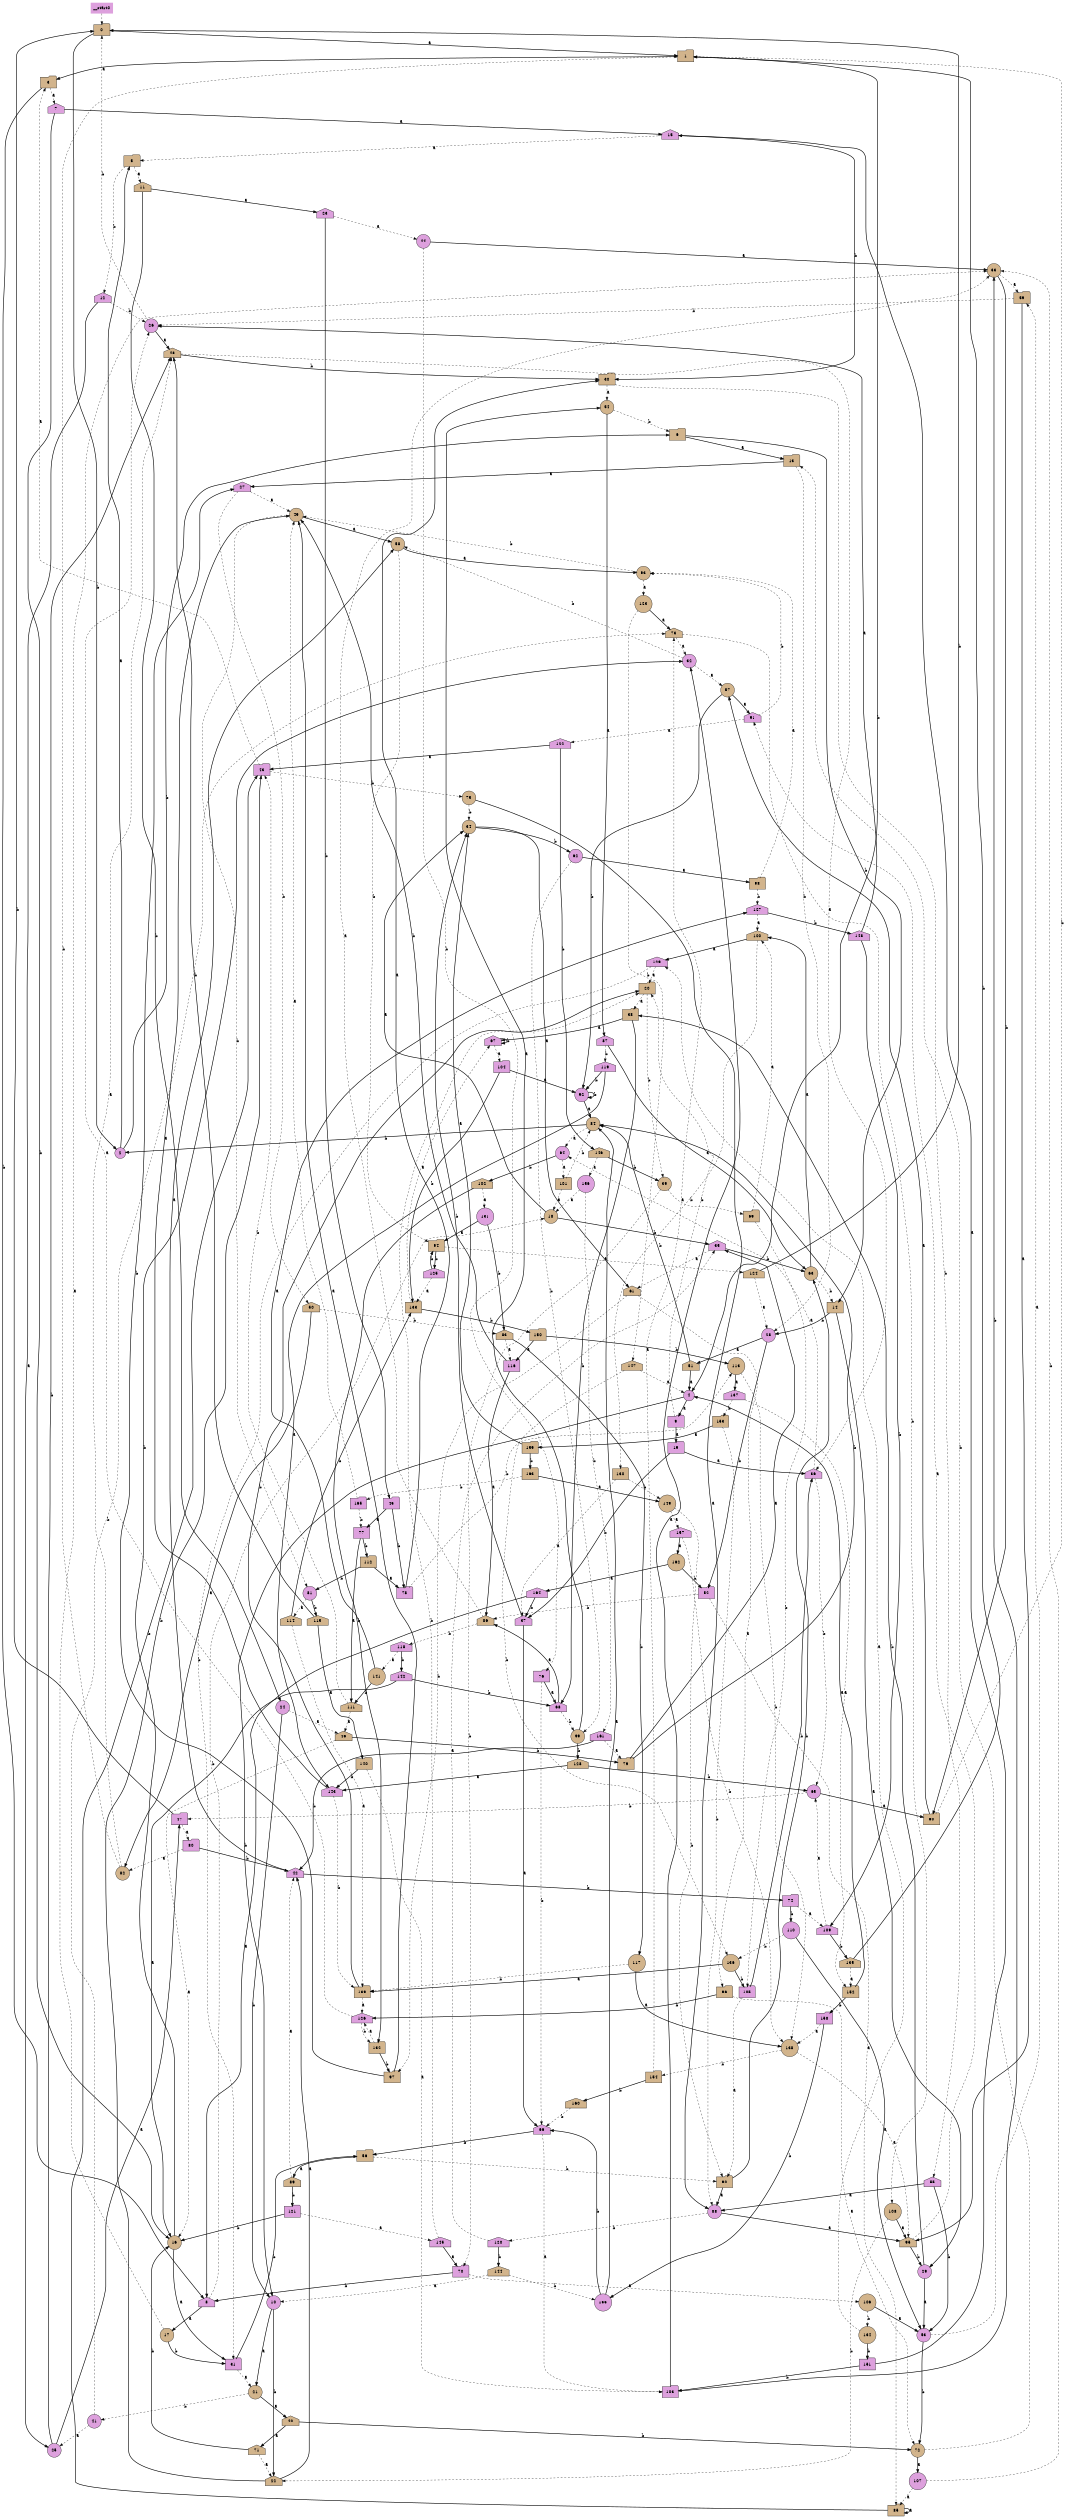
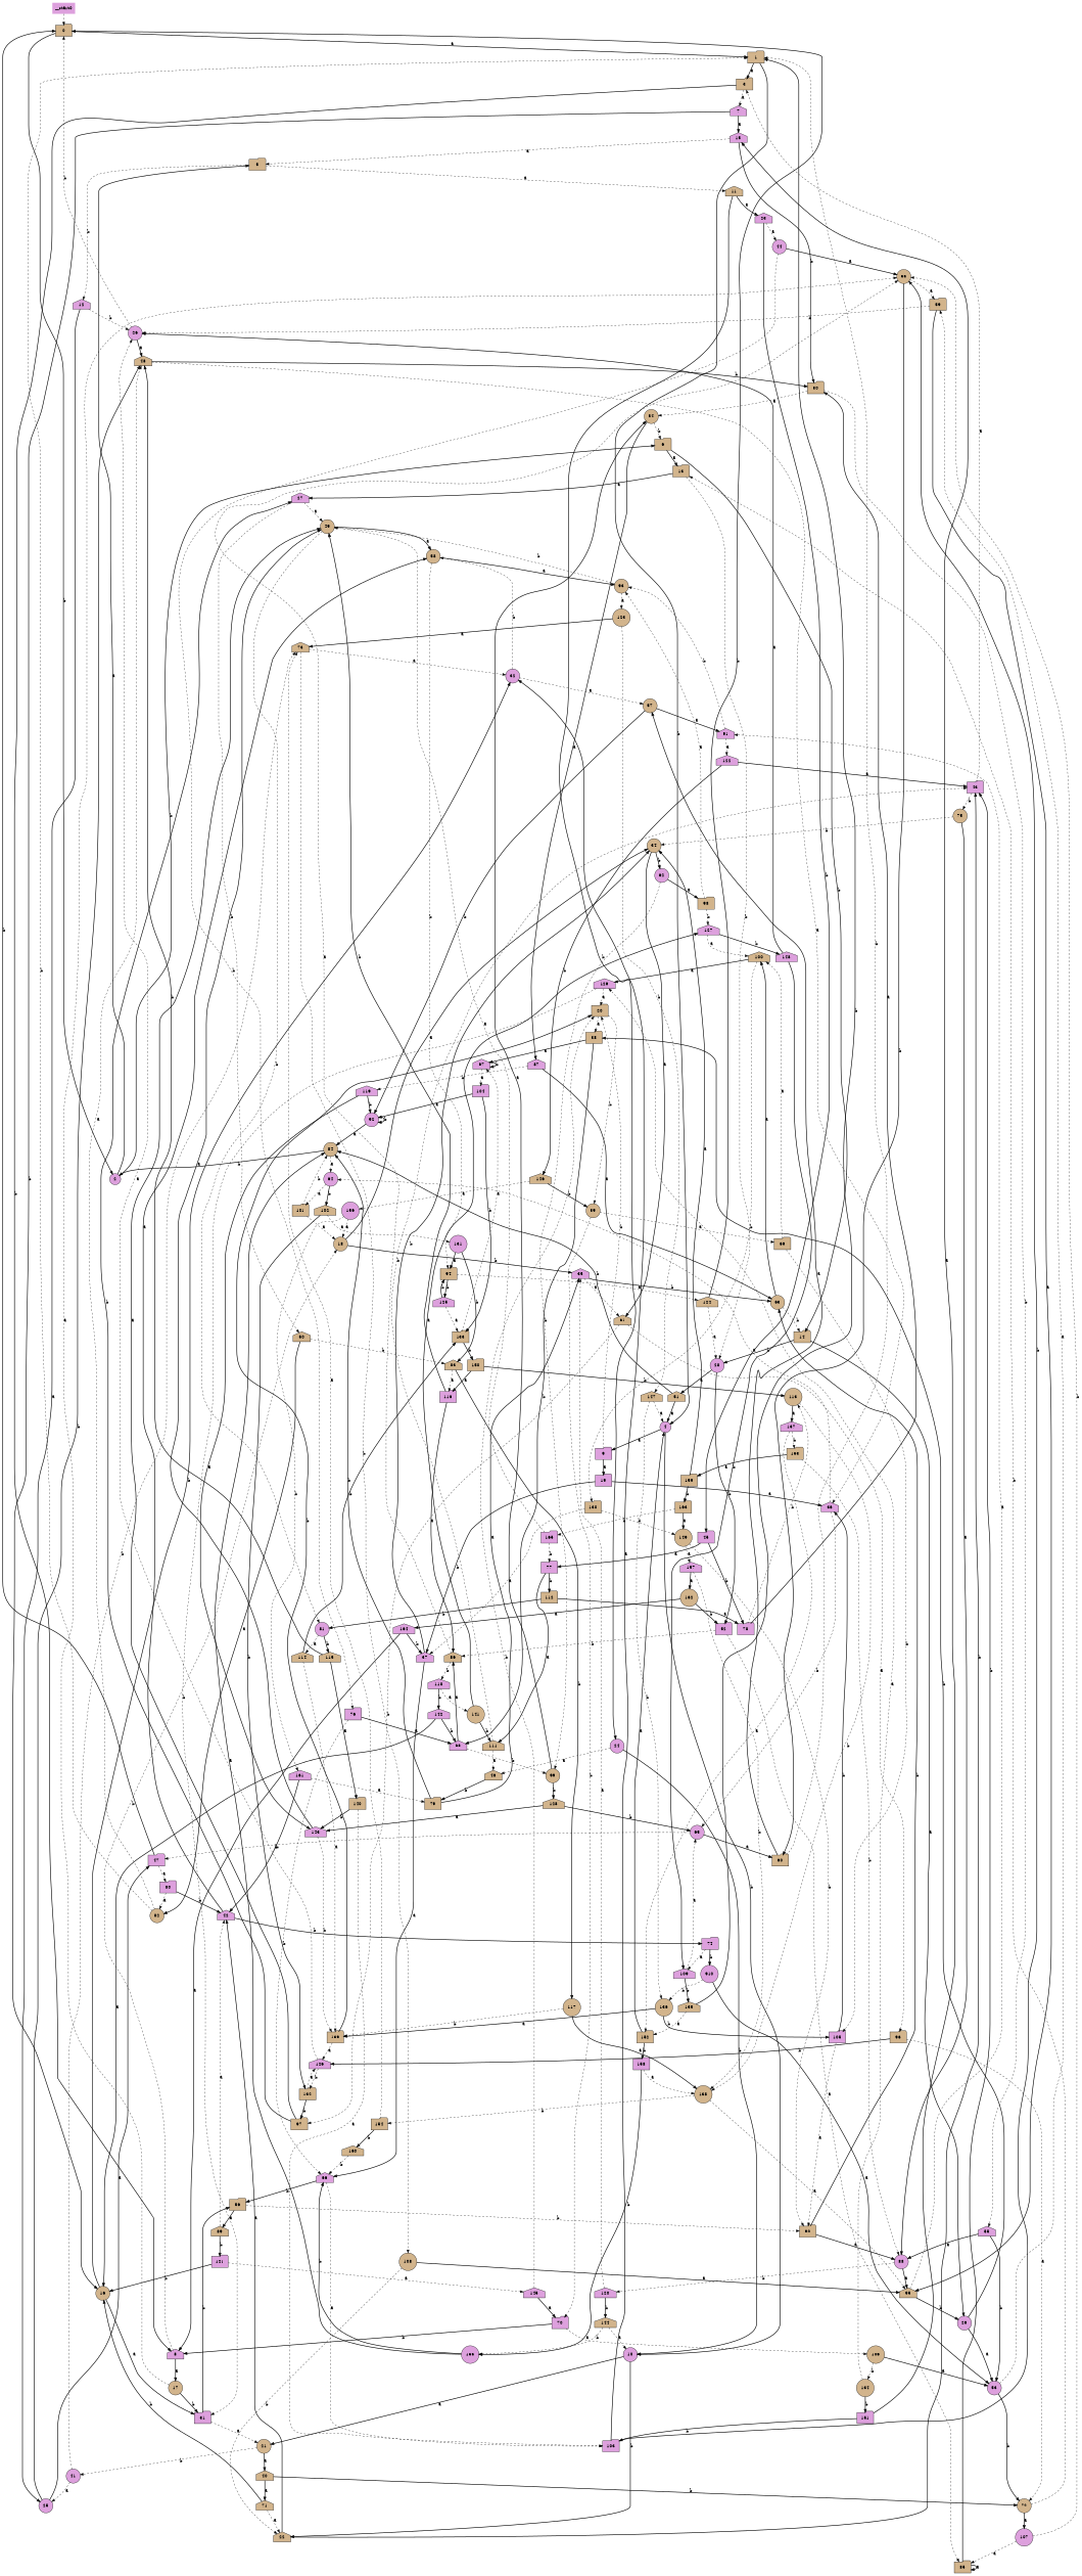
  digraph {
    node [fillcolor=tan shape=house style=filled]
    edge [style=bold]
    __start0 [fillcolor=plum shape=none]
    0 [shape=folder]
    1 [shape=folder]
    2 [fillcolor=plum shape=circle]
    3 [shape=folder]
    4 [fillcolor=plum shape=circle]
    5 [shape=folder]
    6 [shape=folder]
    7 [fillcolor=plum]
    8 [fillcolor=plum]
    9 [fillcolor=plum shape=folder]
    10 [fillcolor=plum shape=circle]
    11
    12 [fillcolor=plum]
    13 [shape=folder]
    14 [shape=folder]
    15 [fillcolor=plum]
    16 [shape=circle]
    17 [shape=circle]
    18 [shape=circle]
    19 [fillcolor=plum shape=folder]
    20 [shape=folder]
    21 [shape=circle]
    22
    23 [fillcolor=plum]
    24 [fillcolor=plum shape=circle]
    25 [fillcolor=plum shape=circle]
    26 [fillcolor=plum shape=circle]
    27 [fillcolor=plum]
    28 [fillcolor=plum shape=circle]
    29 [fillcolor=plum shape=circle]
    30 [shape=folder]
    31 [fillcolor=plum shape=folder]
    32 [fillcolor=plum shape=circle]
    33 [shape=circle]
    34 [shape=circle]
    35 [fillcolor=plum]
    36 [fillcolor=plum]
    37 [fillcolor=plum]
    38 [shape=folder]
    39 [shape=circle]
    40
    41 [fillcolor=plum shape=circle]
    42 [fillcolor=plum]
    43 [fillcolor=plum shape=folder]
    44 [fillcolor=plum shape=circle]
    45 [fillcolor=plum shape=folder]
    46
    47 [fillcolor=plum shape=folder]
    48
    49 [shape=circle]
    50
    51
    52 [fillcolor=plum shape=folder]
    53 [fillcolor=plum shape=circle]
    54 [shape=circle]
    55 [fillcolor=plum]
    56 [shape=folder]
    57 [shape=circle]
    58 [shape=circle]
    59 [shape=folder]
    60 [shape=folder]
    61
    62 [fillcolor=plum shape=circle]
    63 [shape=circle]
    64 [fillcolor=plum shape=circle]
    65 [fillcolor=plum shape=circle]
    66 [fillcolor=plum]
    67 [fillcolor=plum]
    68 [fillcolor=plum]
    69 [shape=folder]
    70 [fillcolor=plum shape=folder]
    71
    72 [shape=circle]
    73
    74 [fillcolor=plum shape=folder]
    75 [shape=circle]
    76 [fillcolor=plum shape=folder]
    77 [fillcolor=plum shape=folder]
    78 [fillcolor=plum shape=folder]
    79 [shape=folder]
    80 [fillcolor=plum shape=folder]
    81 [fillcolor=plum shape=circle]
    82 [shape=circle]
    83
    84 [shape=circle]
    85 [shape=folder]
    86
    87 [fillcolor=plum]
    88 [fillcolor=plum shape=circle]
    89
    90 [shape=folder]
    91 [fillcolor=plum]
    92 [fillcolor=plum shape=circle]
    93 [shape=circle]
    94 [shape=folder]
    95
    96 [shape=folder]
    97 [shape=folder]
    98 [shape=folder]
    99 [shape=circle]
    100
    101 [shape=folder]
    102
    103 [fillcolor=plum shape=folder]
    104 [fillcolor=plum shape=folder]
    105 [fillcolor=plum shape=folder]
    106 [shape=circle]
    107 [fillcolor=plum shape=circle]
    108 [shape=circle]
    109 [fillcolor=plum]
-   110 [fillcolor=plum shape=circle]
+   110 [fillcolor=plum shape=circle label=910]
    111
    112 [shape=folder]
    113 [shape=circle]
    114
    115
    116 [fillcolor=plum shape=folder]
    117 [shape=circle]
    118 [fillcolor=plum]
    119 [fillcolor=plum]
    120 [fillcolor=plum]
    121 [fillcolor=plum shape=folder]
    122 [fillcolor=plum]
    123 [shape=circle]
    124
    125 [fillcolor=plum]
    126 [fillcolor=plum]
    127 [fillcolor=plum]
    128
    129 [fillcolor=plum]
    130 [shape=folder]
    131 [fillcolor=plum shape=circle]
    132 [shape=folder]
    133 [shape=folder]
    134 [shape=circle]
    135
    136 [shape=circle]
    137 [fillcolor=plum]
    138 [shape=circle]
    139 [shape=folder]
    140 [shape=folder]
    141 [shape=circle]
    142 [fillcolor=plum]
    143 [fillcolor=plum]
    144
    145 [fillcolor=plum]
    146
    147
    148 [fillcolor=plum]
    149 [shape=circle]
    150 [shape=folder]
    151 [fillcolor=plum shape=folder]
    152 [shape=folder]
    153 [shape=folder]
    154 [shape=folder]
    155 [fillcolor=plum shape=circle]
    156 [fillcolor=plum shape=circle]
    157 [fillcolor=plum]
    158 [fillcolor=plum shape=folder]
    159 [shape=folder]
    160
    161 [fillcolor=plum]
    162 [shape=circle]
    163 [shape=folder]
    164 [fillcolor=plum]
    165 [fillcolor=plum shape=folder]
    __start0 -> 0 [style=dashed]
    0 -> 1 [label=a]
    0 -> 2 [label=b]
    1 -> 3 [label=a]
    1 -> 4 [label=b]
    2 -> 5 [label=a]
    2 -> 6 [label=b]
    3 -> 7 [label=a style=dashed]
    3 -> 8 [label=b]
    4 -> 9 [label=a]
    4 -> 10 [label=b]
    5 -> 11 [label=a style=dashed]
    5 -> 12 [label=b style=dashed]
    6 -> 13 [label=a]
    6 -> 14 [label=b]
    7 -> 15 [label=a]
    7 -> 16 [label=b]
    8 -> 17 [label=a]
    8 -> 18 [label=b style=dashed]
    9 -> 19 [label=a]
    9 -> 20 [label=b style=dashed]
    10 -> 21 [label=a]
    10 -> 22 [label=b]
    11 -> 23 [label=a]
    11 -> 24 [label=b]
    12 -> 25 [label=a]
    12 -> 26 [label=b style=dashed]
    13 -> 27 [label=a]
    13 -> 28 [label=b style=dashed]
    14 -> 28 [label=b]
    14 -> 29 [label=a]
    15 -> 5 [label=a style=dashed]
    15 -> 30 [label=b]
    16 -> 31 [label=a]
    16 -> 32 [label=b]
    17 -> 31 [label=b]
    17 -> 33 [label=a style=dashed]
    18 -> 34 [label=a]
    18 -> 35 [label=b]
    19 -> 36 [label=a]
    19 -> 37 [label=b]
    20 -> 38 [label=a style=dashed]
    20 -> 39 [label=b style=dashed]
    21 -> 40 [label=a]
    21 -> 41 [label=b style=dashed]
    22 -> 42 [label=a]
    22 -> 43 [label=b]
    23 -> 44 [label=a style=dashed]
    23 -> 45 [label=b]
    24 -> 10 [label=b]
    24 -> 46 [label=a style=dashed]
    25 -> 47 [label=a]
    25 -> 48 [label=b]
    26 -> 0 [label=b style=dashed]
    26 -> 48 [label=a]
    27 -> 49 [label=a style=dashed]
    27 -> 50 [label=b style=dashed]
    28 -> 51 [label=a]
    28 -> 52 [label=b]
    29 -> 38 [label=b]
    29 -> 53 [label=a]
    30 -> 54 [label=a style=dashed]
    30 -> 55 [label=b style=dashed]
    31 -> 21 [label=a style=dashed]
    31 -> 56 [label=b]
    32 -> 57 [label=a style=dashed]
    32 -> 58 [label=b style=dashed]
    33 -> 59 [label=a style=dashed]
    33 -> 60 [label=b]
    34 -> 61 [label=a]
    34 -> 62 [label=b]
    35 -> 61 [label=a style=dashed]
    35 -> 63 [label=b]
    36 -> 64 [label=a style=dashed]
    36 -> 65 [label=b style=dashed]
    37 -> 34 [label=b]
    37 -> 66 [label=a]
    38 -> 67 [label=a]
    38 -> 68 [label=b]
    39 -> 69 [label=a style=dashed]
    39 -> 70 [label=b style=dashed]
    40 -> 71 [label=a]
    40 -> 72 [label=b]
    41 -> 25 [label=a style=dashed]
    41 -> 73 [label=b style=dashed]
    42 -> 58 [label=a]
    42 -> 74 [label=b]
    43 -> 3 [label=a style=dashed]
    43 -> 75 [label=b style=dashed]
    44 -> 33 [label=a]
    44 -> 76 [label=b style=dashed]
    45 -> 77 [label=a]
    45 -> 78 [label=b]
-   46 -> 16 [label=a style=dashed]
    46 -> 79 [label=b]
    47 -> 0 [label=b]
    47 -> 80 [label=a style=dashed]
    48 -> 30 [label=b]
    48 -> 36 [label=a style=dashed]
    49 -> 58 [label=a]
    49 -> 81 [label=b style=dashed]
    50 -> 82 [label=a]
    50 -> 83 [label=b style=dashed]
    51 -> 4 [label=a]
    51 -> 84 [label=b]
    52 -> 85 [label=a style=dashed]
    52 -> 86 [label=b style=dashed]
    53 -> 59 [label=a style=dashed]
    53 -> 72 [label=b]
    54 -> 6 [label=b style=dashed]
    54 -> 87 [label=a]
    55 -> 53 [label=b]
    55 -> 88 [label=a]
    56 -> 89 [label=a]
    56 -> 90 [label=b style=dashed]
    57 -> 91 [label=a]
    57 -> 92 [label=b]
    58 -> 93 [label=a]
    58 -> 94 [label=b style=dashed]
    59 -> 26 [label=b style=dashed]
    59 -> 95 [label=a]
    60 -> 1 [label=b style=dashed]
    60 -> 57 [label=a]
    61 -> 96 [label=a style=dashed]
    61 -> 97 [label=b style=dashed]
    62 -> 98 [label=a]
    62 -> 99 [label=b style=dashed]
    63 -> 14 [label=b style=dashed]
    63 -> 100 [label=a]
    64 -> 101 [label=a style=dashed]
    64 -> 102 [label=b]
    65 -> 47 [label=b style=dashed]
    65 -> 60 [label=a]
    66 -> 56 [label=b]
    66 -> 103 [label=a style=dashed]
    67 -> 67 [label=b]
    67 -> 104 [label=a style=dashed]
    68 -> 86 [label=a]
    68 -> 99 [label=b style=dashed]
    69 -> 100 [label=a style=dashed]
    69 -> 105 [label=b style=dashed]
    70 -> 8 [label=b]
    70 -> 106 [label=a style=dashed]
    71 -> 16 [label=b]
    71 -> 22 [label=a style=dashed]
    72 -> 13 [label=b style=dashed]
    72 -> 107 [label=a]
    73 -> 32 [label=a style=dashed]
    73 -> 108 [label=b style=dashed]
    74 -> 109 [label=a style=dashed]
    74 -> 110 [label=b]
    75 -> 34 [label=b style=dashed]
    75 -> 88 [label=a]
    76 -> 66 [label=b style=dashed]
    76 -> 68 [label=a]
    77 -> 111 [label=a]
    77 -> 112 [label=b]
    78 -> 30 [label=a]
    78 -> 113 [label=b style=dashed]
    79 -> 35 [label=a]
    79 -> 84 [label=b]
    80 -> 42 [label=b]
    80 -> 82 [label=a style=dashed]
    81 -> 114 [label=a style=dashed]
    81 -> 115 [label=b]
    82 -> 1 [label=b style=dashed]
    82 -> 48 [label=a style=dashed]
    83 -> 116 [label=a style=dashed]
    83 -> 117 [label=b]
    84 -> 2 [label=b]
    84 -> 64 [label=a style=dashed]
    85 -> 43 [label=b]
    85 -> 85 [label=a]
    86 -> 33 [label=a style=dashed]
    86 -> 118 [label=b style=dashed]
    87 -> 63 [label=a]
    87 -> 119 [label=b style=dashed]
    88 -> 95 [label=a]
    88 -> 120 [label=b style=dashed]
    89 -> 42 [label=a style=dashed]
    89 -> 121 [label=b]
    90 -> 63 [label=b]
    90 -> 88 [label=a]
    91 -> 93 [label=b style=dashed]
    91 -> 122 [label=a style=dashed]
    92 -> 84 [label=a]
    92 -> 92 [label=b]
    93 -> 49 [label=b style=dashed]
    93 -> 123 [label=a style=dashed]
    94 -> 124 [label=a style=dashed]
    94 -> 125 [label=b]
    95 -> 29 [label=b]
    95 -> 91 [label=a style=dashed]
    96 -> 72 [label=a style=dashed]
    96 -> 126 [label=b]
    97 -> 27 [label=b]
    97 -> 49 [label=a]
    98 -> 93 [label=a style=dashed]
    98 -> 127 [label=b style=dashed]
    99 -> 54 [label=a]
    99 -> 128 [label=b]
    100 -> 129 [label=a]
    100 -> 130 [label=b style=dashed]
    101 -> 18 [label=a style=dashed]
    101 -> 84 [label=b style=dashed]
    102 -> 131 [label=a style=dashed]
    102 -> 132 [label=b]
    103 -> 32 [label=a]
    103 -> 33 [label=b]
    104 -> 92 [label=a]
    104 -> 133 [label=b]
    105 -> 36 [label=b]
    105 -> 90 [label=a style=dashed]
    106 -> 53 [label=a]
    106 -> 134 [label=b style=dashed]
    107 -> 33 [label=b style=dashed]
    107 -> 85 [label=a style=dashed]
    108 -> 22 [label=b style=dashed]
    108 -> 95 [label=a]
    109 -> 65 [label=a style=dashed]
    109 -> 135 [label=b]
    110 -> 53 [label=a]
    110 -> 136 [label=b style=dashed]
    111 -> 43 [label=b style=dashed]
    111 -> 46 [label=a style=dashed]
    112 -> 78 [label=a]
    112 -> 81 [label=b]
    113 -> 137 [label=a]
    113 -> 138 [label=b style=dashed]
    114 -> 133 [label=b]
    114 -> 139 [label=a style=dashed]
    115 -> 48 [label=b]
    115 -> 140 [label=a]
    116 -> 49 [label=b]
    116 -> 86 [label=a]
    117 -> 138 [label=a]
    117 -> 139 [label=b style=dashed]
    118 -> 141 [label=a style=dashed]
    118 -> 142 [label=b]
    119 -> 92 [label=b]
    119 -> 143 [label=a]
    120 -> 35 [label=a style=dashed]
    120 -> 144 [label=b]
    121 -> 16 [label=b]
    121 -> 145 [label=a style=dashed]
    122 -> 43 [label=a]
    122 -> 146 [label=b]
    123 -> 73 [label=a]
    123 -> 147 [label=b style=dashed]
    124 -> 0 [label=b]
    124 -> 28 [label=a style=dashed]
    125 -> 94 [label=b]
    125 -> 133 [label=a style=dashed]
    126 -> 26 [label=a style=dashed]
    126 -> 132 [label=b style=dashed]
    127 -> 100 [label=a style=dashed]
    127 -> 148 [label=b]
    128 -> 65 [label=b]
    128 -> 143 [label=a]
    129 -> 20 [label=a style=dashed]
    129 -> 31 [label=b style=dashed]
    130 -> 37 [label=a style=dashed]
    130 -> 149 [label=b style=dashed]
    131 -> 83 [label=b]
    131 -> 94 [label=a]
    132 -> 97 [label=b]
    132 -> 126 [label=a style=dashed]
    133 -> 67 [label=a style=dashed]
    133 -> 150 [label=b]
    134 -> 129 [label=a style=dashed]
    134 -> 151 [label=b]
    135 -> 1 [label=b]
    135 -> 152 [label=a style=dashed]
    136 -> 105 [label=b]
    136 -> 139 [label=a]
    137 -> 152 [label=a style=dashed]
    137 -> 153 [label=b style=dashed]
    138 -> 95 [label=a style=dashed]
    138 -> 154 [label=b style=dashed]
    139 -> 20 [label=b]
    139 -> 126 [label=a style=dashed]
    140 -> 103 [label=a style=dashed]
    140 -> 143 [label=b]
    141 -> 111 [label=b]
    141 -> 127 [label=a]
    142 -> 16 [label=a]
    142 -> 68 [label=b]
    143 -> 49 [label=a]
    143 -> 139 [label=b style=dashed]
    144 -> 10 [label=a style=dashed]
    144 -> 155 [label=b style=dashed]
    145 -> 20 [label=b style=dashed]
    145 -> 70 [label=a]
    146 -> 39 [label=b]
    146 -> 156 [label=a style=dashed]
    147 -> 4 [label=a style=dashed]
    147 -> 136 [label=b style=dashed]
    148 -> 26 [label=a]
    148 -> 109 [label=b]
    149 -> 90 [label=b style=dashed]
    149 -> 157 [label=a style=dashed]
    150 -> 113 [label=b]
    150 -> 116 [label=a]
    151 -> 15 [label=a]
    151 -> 103 [label=b]
    152 -> 4 [label=a]
    152 -> 158 [label=b]
    153 -> 88 [label=b style=dashed]
    153 -> 159 [label=a]
    154 -> 73 [label=a style=dashed]
    154 -> 160 [label=b]
    155 -> 66 [label=b]
    155 -> 84 [label=a]
    156 -> 18 [label=a style=dashed]
    156 -> 161 [label=b style=dashed]
    157 -> 138 [label=b style=dashed]
    157 -> 162 [label=a]
    158 -> 138 [label=a style=dashed]
    158 -> 155 [label=b]
    159 -> 34 [label=a]
    159 -> 163 [label=b]
    160 -> 66 [label=b style=dashed]
    161 -> 42 [label=b]
    161 -> 79 [label=a style=dashed]
    162 -> 52 [label=b]
    162 -> 164 [label=a]
    163 -> 149 [label=a]
    163 -> 165 [label=b style=dashed]
    164 -> 8 [label=a]
    164 -> 37 [label=b]
    165 -> 49 [label=a style=dashed]
    165 -> 77 [label=b style=dashed]
  }
